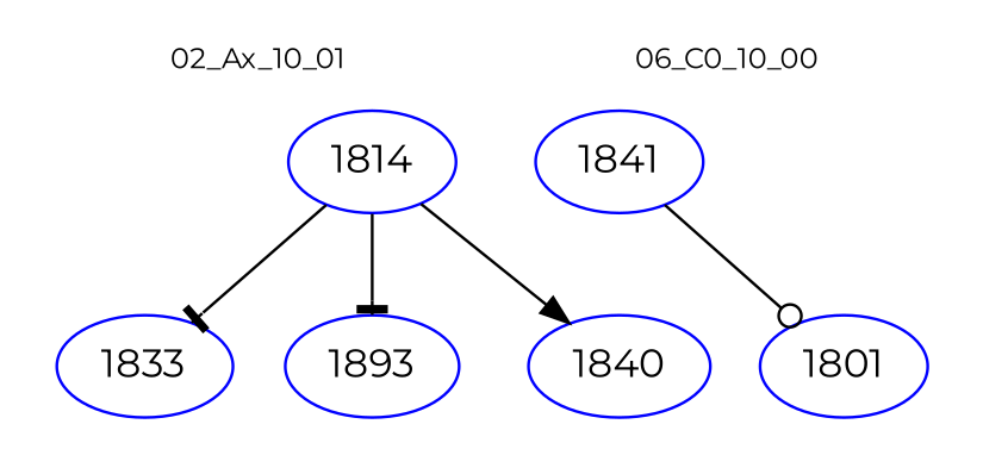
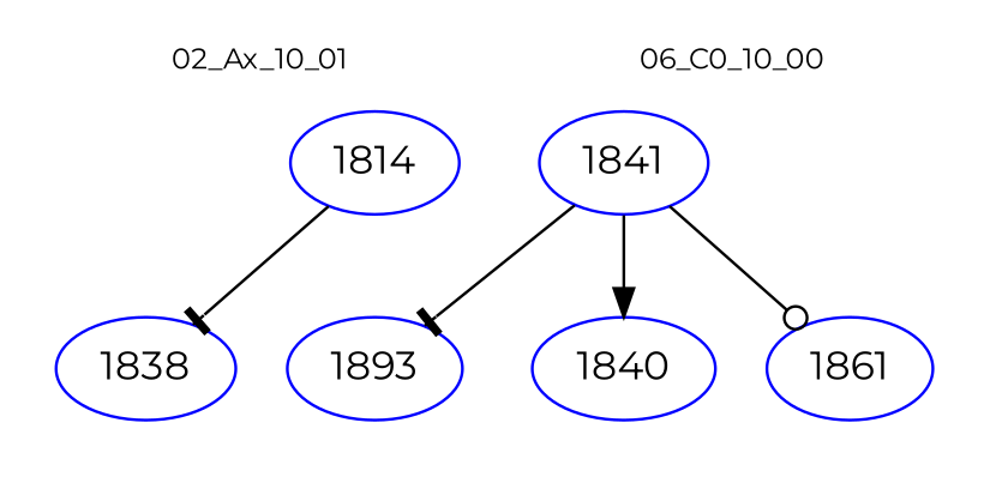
  digraph {
    fontname=Montserrat
    node [color=blue fontname=Montserrat]
    edge [arrowhead=tee color=black fontname=Montserrat]
    n1 [label=1814]
    n2 [label=1893]
-   n3 [label=1833]
+   n3 [label=1838]
    n4 [label=1841]
    n5 [label=1840]
-   n6 [label=1801]
+   n6 [label=1861]
    subgraph cluster_1 {
      color=white
      fontsize=10
      label="02_Ax_10_01"
      n1
      n2
      n3
    }
    subgraph cluster_2 {
      color=white
      fontsize=10
      label="06_C0_10_00"
      n4
      n5
      n6
    }
-   n1 -> n2
+   n4 -> n2
    n1 -> n3
-   n1 -> n5 [arrowhead=normal]
+   n4 -> n5 [arrowhead=normal]
    n4 -> n6 [arrowhead=odot]
  }
